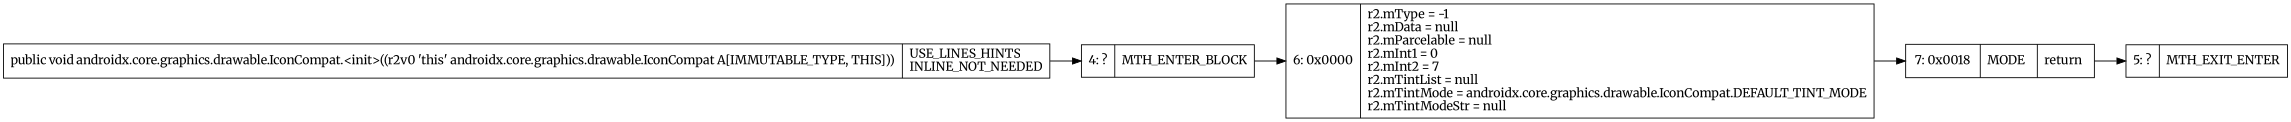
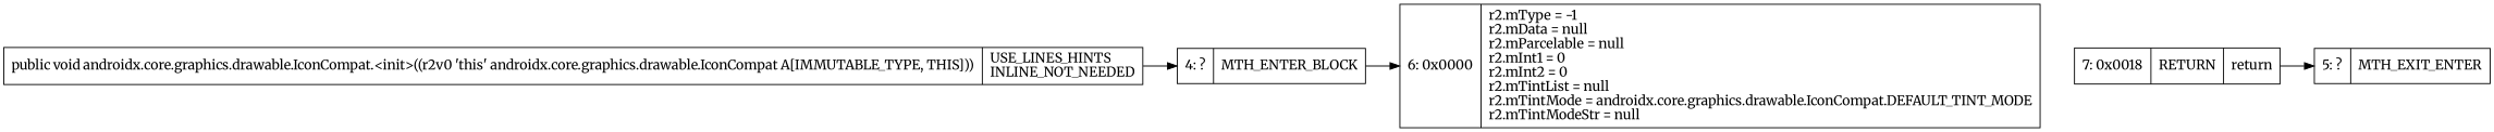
  digraph {
    fontname=Merriweather
    rankdir=LR
    node [fontname=Merriweather shape=record]
    edge [fontname=Merriweather]
    n1 [label="{4\:\ ?|MTH_ENTER_BLOCK\l}"]
-   n2 [label="{6\:\ 0x0000|r2.mType = \-1\lr2.mData = null\lr2.mParcelable = null\lr2.mInt1 = 0\lr2.mInt2 = 7\lr2.mTintList = null\lr2.mTintMode = androidx.core.graphics.drawable.IconCompat.DEFAULT_TINT_MODE\lr2.mTintModeStr = null\l}"]
-   n3 [label="{7\:\ 0x0018|MODE\l|return\l}"]
+   n2 [label="{6\:\ 0x0000|r2.mType = \-1\lr2.mData = null\lr2.mParcelable = null\lr2.mInt1 = 0\lr2.mInt2 = 0\lr2.mTintList = null\lr2.mTintMode = androidx.core.graphics.drawable.IconCompat.DEFAULT_TINT_MODE\lr2.mTintModeStr = null\l}"]
+   n3 [label="{7\:\ 0x0018|RETURN\l|return\l}"]
    n4 [label="{5\:\ ?|MTH_EXIT_ENTER\l}"]
    n5 [label="{public void androidx.core.graphics.drawable.IconCompat.\<init\>((r2v0 'this' androidx.core.graphics.drawable.IconCompat A[IMMUTABLE_TYPE, THIS]))  | USE_LINES_HINTS\lINLINE_NOT_NEEDED\l}"]
    n1 -> n2
-   n2 -> n3
    n3 -> n4
    n5 -> n1
  }
